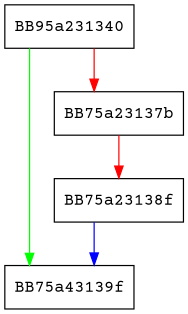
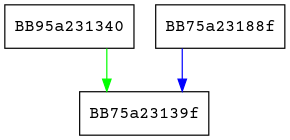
  digraph {
    fontname="Courier Prime"
    splines=ortho
    node [fontname="Courier Prime" shape=box]
    edge [color=red fontname="Courier Prime"]
    n1 [label=BB95a231340]
-   BB75a23139f [label=BB75a43139f]
-   BB75a23137b
-   BB75a23138f
+   BB75a23139f
+   BB75a23138f [label=BB75a23188f]
    n1 -> BB75a23139f [color=green]
-   n1 -> BB75a23137b
-   BB75a23137b -> BB75a23138f
    BB75a23138f -> BB75a23139f [color=blue]
  }
